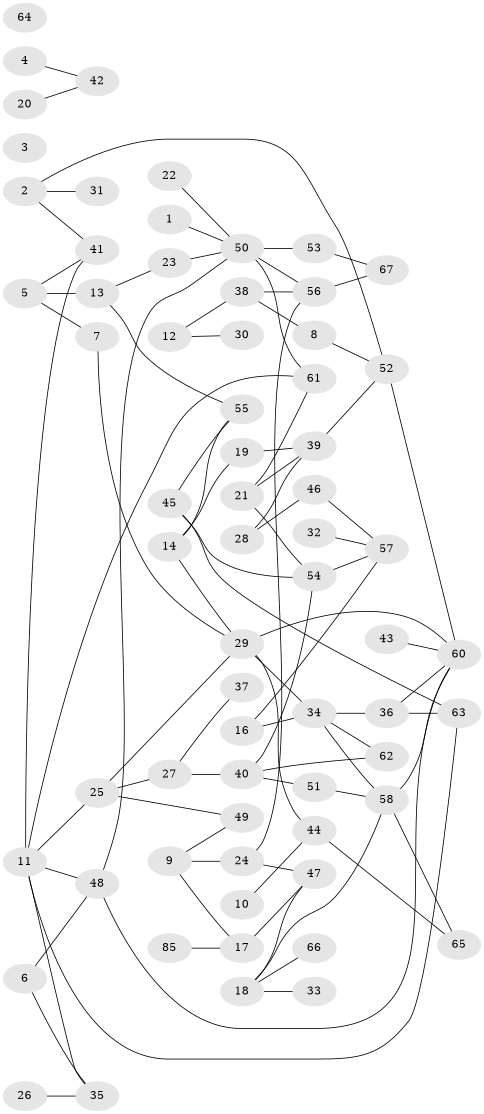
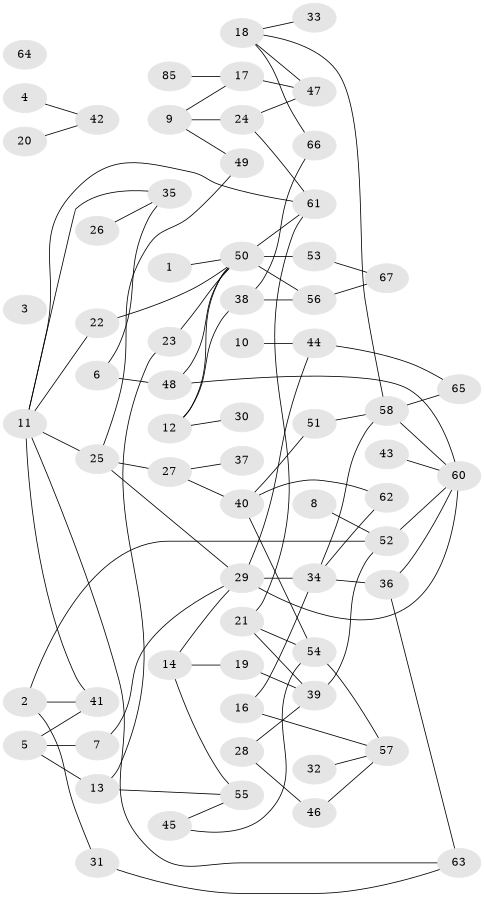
  graph {
    rankdir=LR
    node [color=gray90 style=filled]
    1
    50
    61
    56
    53
    2
    31
    41
    52
    63
    60
    3
    4
    42
    34
    62
    36
    58
    5
    7
    13
    29
    23
    55
    6
    35
    48
    44
    8
    9
    17
    24
    49
    47
    10
    65
    11
    25
    27
    12
    30
    38
    66
    14
    19
    39
    n47 [label=85]
    16
    57
    18
    33
    20
    21
    54
    22
    37
    40
    26
    51
    28
    46
    32
    67
    43
    45
    64
    1 -- 50
    50 -- 61
    50 -- 56
    50 -- 53
    56 -- 67
    53 -- 67
    2 -- 31
    2 -- 41
    2 -- 52
-   45 -- 63
+   31 -- 63
    52 -- 60
    4 -- 42
    34 -- 62
    34 -- 36
    34 -- 58
    36 -- 63
    36 -- 60
    58 -- 60
    58 -- 65
    5 -- 41
    5 -- 7
    5 -- 13
    7 -- 29
    13 -- 23
    13 -- 55
    29 -- 60
    29 -- 34
    29 -- 44
    23 -- 50
    6 -- 35
    6 -- 48
    48 -- 50
    48 -- 60
    44 -- 65
    8 -- 52
    9 -- 17
    9 -- 24
    9 -- 49
    17 -- 47
-   24 -- 56
+   24 -- 61
    24 -- 47
    10 -- 44
    11 -- 61
    11 -- 41
    11 -- 63
    11 -- 35
-   11 -- 48
+   11 -- 22
    11 -- 25
    25 -- 29
    25 -- 49
    25 -- 27
    27 -- 37
    27 -- 40
+   12 -- 50
    12 -- 30
    12 -- 38
    38 -- 56
-   38 -- 8
+   38 -- 66
    14 -- 29
    14 -- 55
    14 -- 19
    19 -- 39
    39 -- 52
    n47 -- 17
    16 -- 34
    16 -- 57
    18 -- 58
    18 -- 47
    18 -- 66
    18 -- 33
    20 -- 42
    21 -- 61
    21 -- 39
    21 -- 54
    54 -- 57
    22 -- 50
    40 -- 62
    40 -- 54
    40 -- 51
    26 -- 35
    51 -- 58
    28 -- 39
    28 -- 46
    46 -- 57
    32 -- 57
    43 -- 60
    45 -- 55
    45 -- 54
  }
